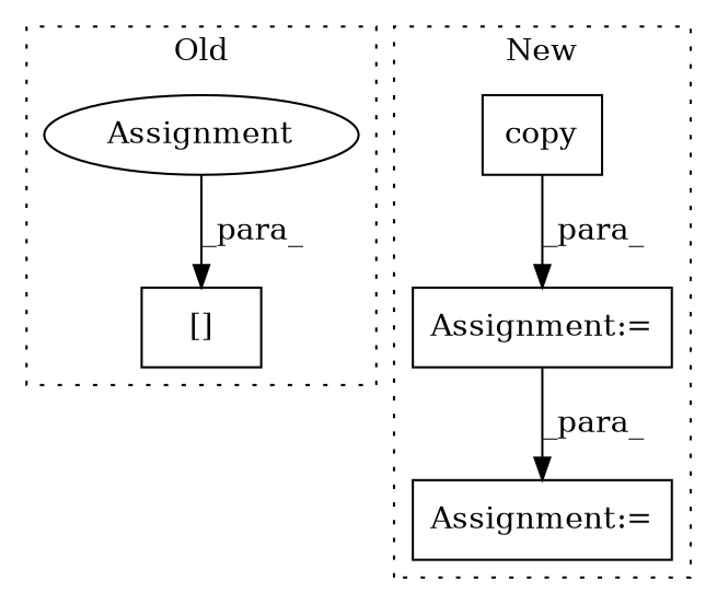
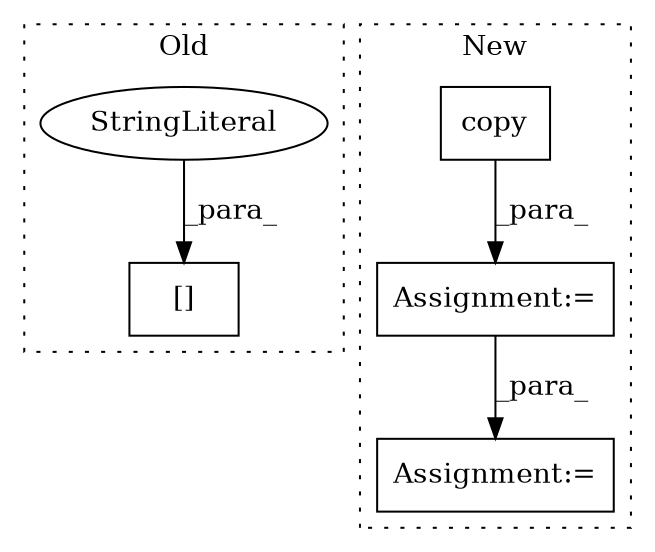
  digraph {
    node [a=7 shape=box]
    n1 [a=2 l="12,1" label="[]" s="5297,5320"]
-   n2 [a=45 l=11 label=Assignment s=5309 shape=ellipse]
+   n2 [a=45 l=11 label=StringLiteral s=5309 shape=ellipse]
    n3 [a=32 l="5,1" label=copy s="5551,5567"]
    n4 [l=1 label="Assignment:=" s=5545]
    n5 [l=2 label="Assignment:=" s=5820]
    subgraph cluster_1 {
      label=Old
      style=dotted
      n1
      n2
    }
    subgraph cluster_2 {
      label=New
      style=dotted
      n3
      n4
      n5
    }
    n2 -> n1 [label=_para_]
    n3 -> n4 [label=_para_]
    n4 -> n5 [label=_para_]
  }
